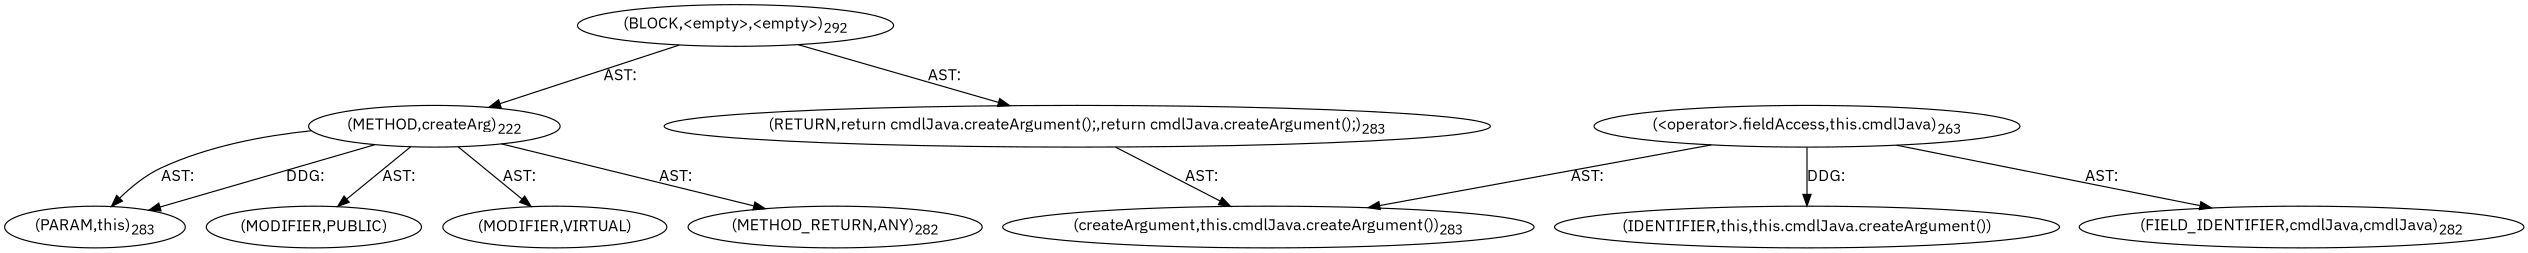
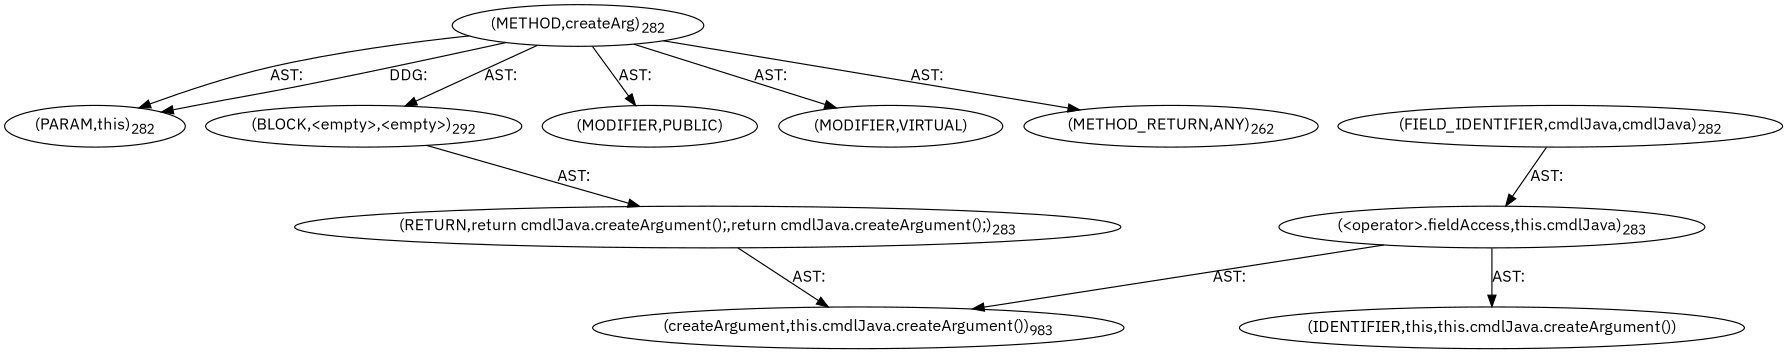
  digraph {
    fontname="IBM Plex Sans"
    node [fontname="IBM Plex Sans"]
    edge [fontname="IBM Plex Sans"]
-   n1 [label=<(METHOD,createArg)<SUB>222</SUB>>]
-   n2 [label=<(PARAM,this)<SUB>283</SUB>>]
+   n1 [label=<(METHOD,createArg)<SUB>282</SUB>>]
+   n2 [label=<(PARAM,this)<SUB>282</SUB>>]
    n3 [label=<(BLOCK,&lt;empty&gt;,&lt;empty&gt;)<SUB>292</SUB>>]
    n4 [label=<(MODIFIER,PUBLIC)>]
    n5 [label=<(MODIFIER,VIRTUAL)>]
-   n6 [label=<(METHOD_RETURN,ANY)<SUB>282</SUB>>]
+   n6 [label=<(METHOD_RETURN,ANY)<SUB>262</SUB>>]
    n7 [label=<(RETURN,return cmdlJava.createArgument();,return cmdlJava.createArgument();)<SUB>283</SUB>>]
-   n8 [label=<(createArgument,this.cmdlJava.createArgument())<SUB>283</SUB>>]
-   n9 [label=<(&lt;operator&gt;.fieldAccess,this.cmdlJava)<SUB>263</SUB>>]
+   n8 [label=<(createArgument,this.cmdlJava.createArgument())<SUB>983</SUB>>]
+   n9 [label=<(&lt;operator&gt;.fieldAccess,this.cmdlJava)<SUB>283</SUB>>]
    n10 [label=<(IDENTIFIER,this,this.cmdlJava.createArgument())>]
    n11 [label=<(FIELD_IDENTIFIER,cmdlJava,cmdlJava)<SUB>282</SUB>>]
    n1 -> n2 [label="AST: "]
    n1 -> n2 [label="DDG: "]
-   n3 -> n1 [label="AST: "]
+   n1 -> n3 [label="AST: "]
    n1 -> n4 [label="AST: "]
    n1 -> n5 [label="AST: "]
    n1 -> n6 [label="AST: "]
    n3 -> n7 [label="AST: "]
    n7 -> n8 [label="AST: "]
    n9 -> n8 [label="AST: "]
-   n9 -> n10 [label="DDG: "]
-   n9 -> n11 [label="AST: "]
+   n9 -> n10 [label="AST: "]
+   n11 -> n9 [label="AST: "]
  }
